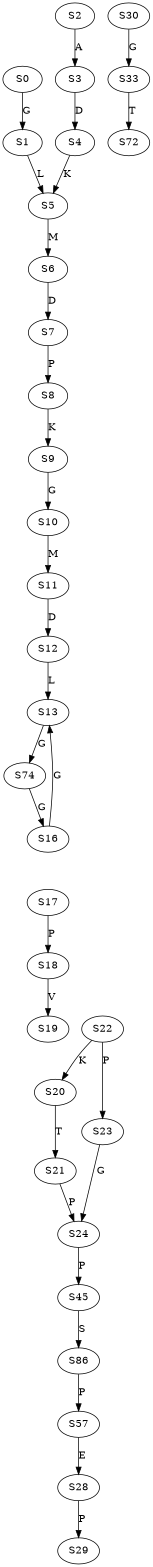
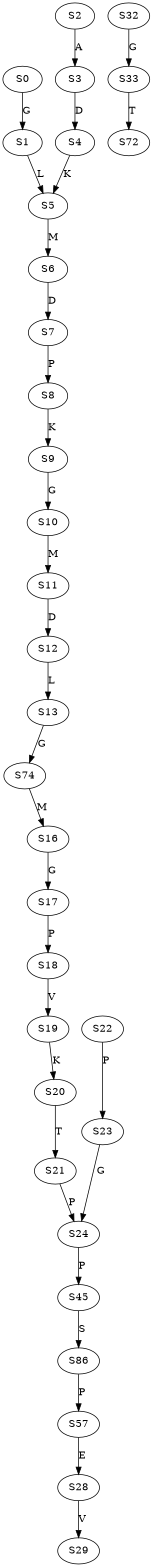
  strict digraph {
    S0
    S1
    S5
    S2
    S3
    S4
    S6
    S7
    S8
    S9
    S10
    S11
    S12
    S13
    n15 [label=S74]
    S16
    S17
    S18
    S19
    S20
    S21
    S24
    S22
    S23
    n25 [label=S45]
    n26 [label=S86]
    n27 [label=S57]
    S28
    S29
    n30 [label=S33]
-   S30
+   S30 [label=S32]
    n32 [label=S72]
    S0 -> S1 [label=G]
    S1 -> S5 [label=L]
    S5 -> S6 [label=M]
    S2 -> S3 [label=A]
    S3 -> S4 [label=D]
    S4 -> S5 [label=K]
    S6 -> S7 [label=D]
    S7 -> S8 [label=P]
    S8 -> S9 [label=K]
    S9 -> S10 [label=G]
    S10 -> S11 [label=M]
    S11 -> S12 [label=D]
    S12 -> S13 [label=L]
    S13 -> n15 [label=G]
-   n15 -> S16 [label=G]
-   S16 -> S13 [label=G]
+   n15 -> S16 [label=M]
+   S16 -> S17 [label=G]
    S17 -> S18 [label=P]
    S18 -> S19 [label=V]
-   S22 -> S20 [label=K]
+   S19 -> S20 [label=K]
    S20 -> S21 [label=T]
    S21 -> S24 [label=P]
    S24 -> n25 [label=P]
    S22 -> S23 [label=P]
    S23 -> S24 [label=G]
    n25 -> n26 [label=S]
    n26 -> n27 [label=P]
    n27 -> S28 [label=E]
-   S28 -> S29 [label=P]
+   S28 -> S29 [label=V]
    n30 -> n32 [label=T]
    S30 -> n30 [label=G]
  }
